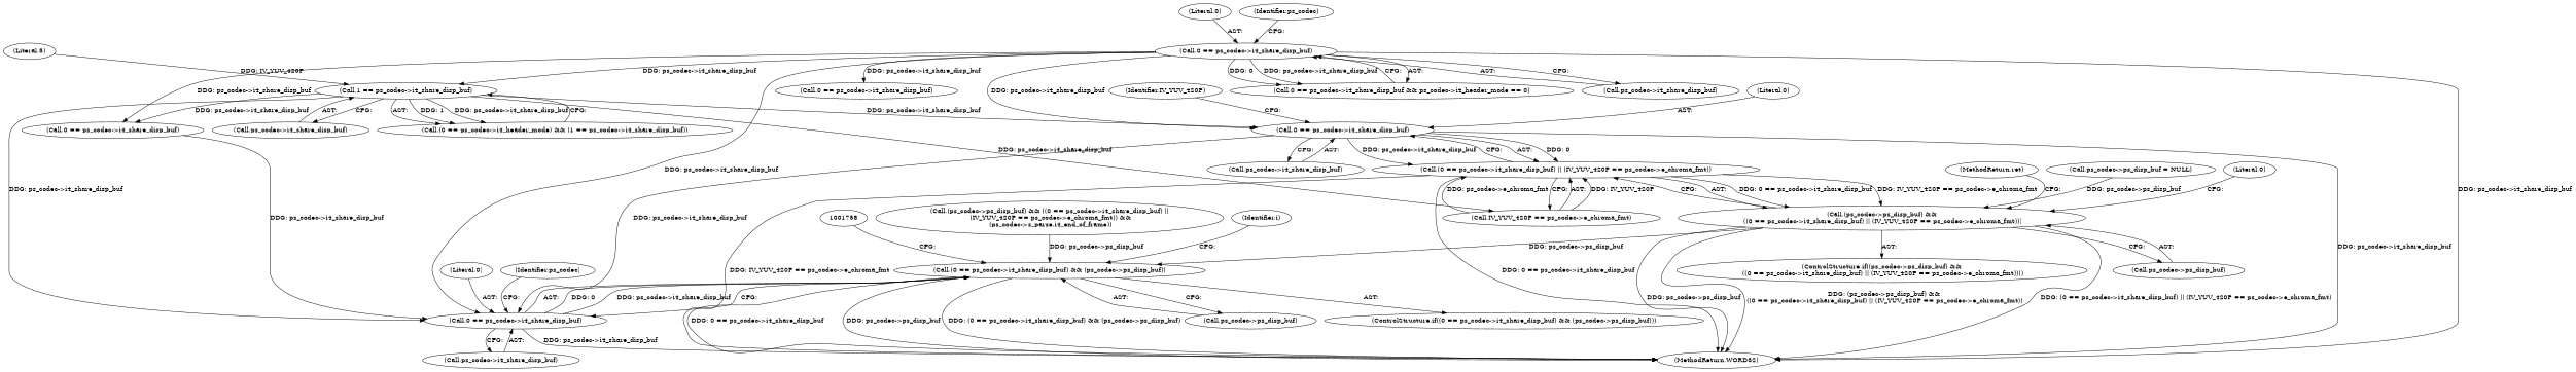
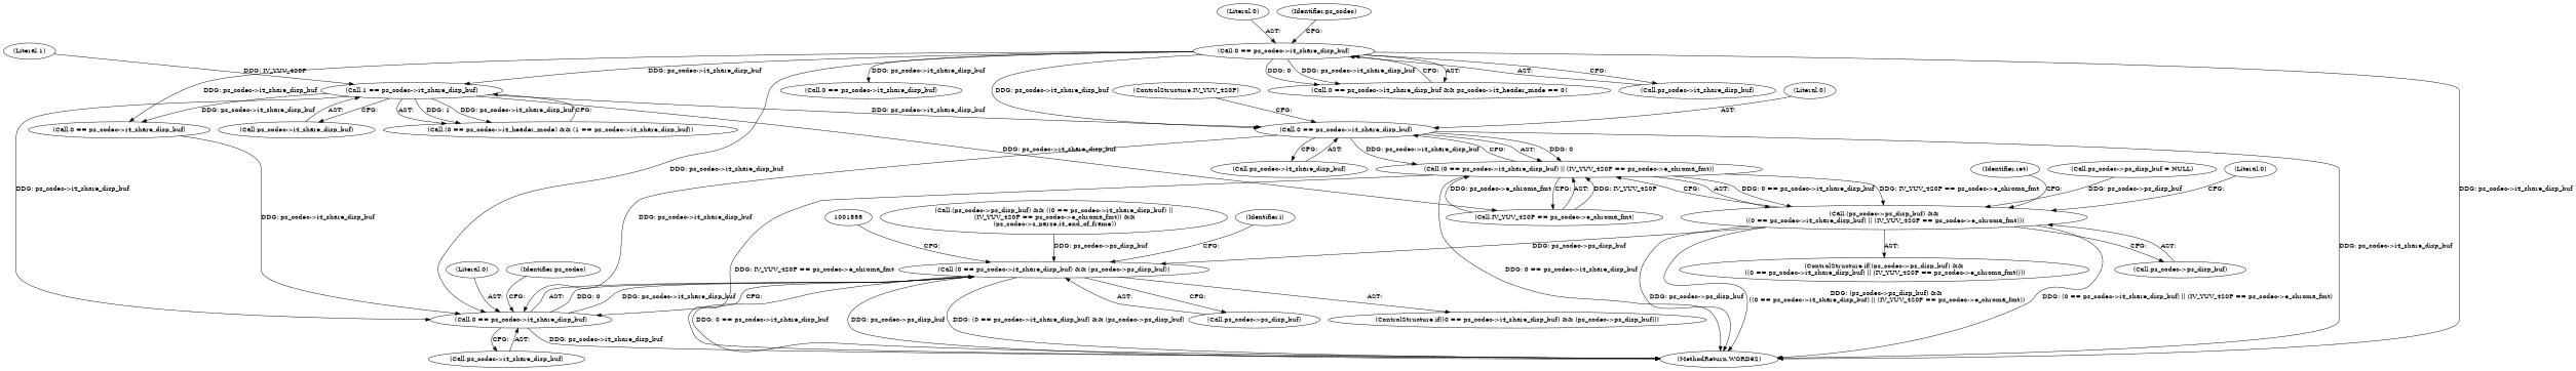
  digraph {
    n1 [label="(Call,0 == ps_codec->i4_share_disp_buf)"]
    n2 [label="(Call,(0 == ps_codec->i4_share_disp_buf) || (IV_YUV_420P == ps_codec->e_chroma_fmt))"]
    n3 [label="(Call,0 == ps_codec->i4_share_disp_buf)"]
    n4 [label="(Call,ps_codec->i4_share_disp_buf)"]
-   n5 [label="(MethodReturn,WORD32)"]
+   n5 [label="(MethodReturn,WORD92)"]
    n6 [label="(Call,(ps_codec->ps_disp_buf) &&\n ((0 == ps_codec->i4_share_disp_buf) || (IV_YUV_420P == ps_codec->e_chroma_fmt)))"]
    n7 [label="(Call,IV_YUV_420P == ps_codec->e_chroma_fmt)"]
    n8 [label="(Call,(0 == ps_codec->i4_share_disp_buf) && (ps_codec->ps_disp_buf))"]
    n9 [label="(Call,ps_codec->i4_share_disp_buf)"]
    n10 [label="(Call,1 == ps_codec->i4_share_disp_buf)"]
    n11 [label="(Call,(0 == ps_codec->i4_header_mode) && (1 == ps_codec->i4_share_disp_buf))"]
    n12 [label="(Call,0 == ps_codec->i4_share_disp_buf)"]
    n13 [label="(Call,ps_codec->i4_share_disp_buf)"]
    n14 [label="(Call,0 == ps_codec->i4_share_disp_buf)"]
    n15 [label="(Call,0 == ps_codec->i4_share_disp_buf)"]
    n16 [label="(Call,0 == ps_codec->i4_share_disp_buf && ps_codec->i4_header_mode == 0)"]
    n17 [label="(Call,ps_codec->i4_share_disp_buf)"]
    n18 [label="(ControlStructure,if((ps_codec->ps_disp_buf) &&\n ((0 == ps_codec->i4_share_disp_buf) || (IV_YUV_420P == ps_codec->e_chroma_fmt))))"]
    n19 [label="(Call,ps_codec->ps_disp_buf)"]
    n20 [label="(Call,ps_codec->ps_disp_buf)"]
    n21 [label="(ControlStructure,if((0 == ps_codec->i4_share_disp_buf) && (ps_codec->ps_disp_buf)))"]
    n22 [label="(Call,(ps_codec->ps_disp_buf) && ((0 == ps_codec->i4_share_disp_buf) ||\n (IV_YUV_420P == ps_codec->e_chroma_fmt)) &&\n (ps_codec->s_parse.i4_end_of_frame))"]
    n23 [label="(Literal,0)"]
    n24 [label="(Literal,0)"]
    n25 [label="(Identifier,ps_codec)"]
    n26 [label="(Literal,0)"]
    n27 [label="(Identifier,ps_codec)"]
-   n28 [label="(MethodReturn,ret)"]
+   n28 [label="(Identifier,ret)"]
    n29 [label="(Literal,0)"]
-   n30 [label="(Identifier,IV_YUV_420P)"]
+   n30 [label="(ControlStructure,IV_YUV_420P)"]
    n31 [label="(Identifier,i)"]
    n32 [label="(Call,ps_codec->ps_disp_buf = NULL)"]
-   n33 [label="(Literal,5)"]
-   1001758
+   n33 [label="(Literal,1)"]
+   1001758 [label=1001858]
    n1 -> n2 [label="AST: "]
    n1 -> n2 [label="DDG: 0"]
    n1 -> n2 [label="DDG: ps_codec->i4_share_disp_buf"]
    n1 -> n3 [label="DDG: ps_codec->i4_share_disp_buf"]
    n1 -> n4 [label="CFG: "]
    n1 -> n5 [label="DDG: ps_codec->i4_share_disp_buf"]
    n2 -> n1 [label="CFG: "]
    n2 -> n5 [label="DDG: IV_YUV_420P == ps_codec->e_chroma_fmt"]
    n2 -> n5 [label="DDG: 0 == ps_codec->i4_share_disp_buf"]
    n2 -> n6 [label="AST: "]
    n2 -> n6 [label="DDG: 0 == ps_codec->i4_share_disp_buf"]
    n2 -> n6 [label="DDG: IV_YUV_420P == ps_codec->e_chroma_fmt"]
    n2 -> n7 [label="CFG: "]
    n3 -> n5 [label="DDG: ps_codec->i4_share_disp_buf"]
    n3 -> n8 [label="AST: "]
    n3 -> n8 [label="DDG: 0"]
    n3 -> n8 [label="DDG: ps_codec->i4_share_disp_buf"]
    n3 -> n9 [label="CFG: "]
    n4 -> n1 [label="AST: "]
    n6 -> n2 [label="CFG: "]
    n6 -> n5 [label="DDG: ps_codec->ps_disp_buf"]
    n6 -> n5 [label="DDG: (ps_codec->ps_disp_buf) &&\n ((0 == ps_codec->i4_share_disp_buf) || (IV_YUV_420P == ps_codec->e_chroma_fmt))"]
    n6 -> n5 [label="DDG: (0 == ps_codec->i4_share_disp_buf) || (IV_YUV_420P == ps_codec->e_chroma_fmt)"]
    n6 -> n8 [label="DDG: ps_codec->ps_disp_buf"]
    n6 -> n18 [label="AST: "]
    n6 -> n19 [label="CFG: "]
    n7 -> n2 [label="AST: "]
    n7 -> n2 [label="DDG: IV_YUV_420P"]
    n7 -> n2 [label="DDG: ps_codec->e_chroma_fmt"]
    n8 -> n3 [label="CFG: "]
    n8 -> n5 [label="DDG: (0 == ps_codec->i4_share_disp_buf) && (ps_codec->ps_disp_buf)"]
    n8 -> n5 [label="DDG: 0 == ps_codec->i4_share_disp_buf"]
    n8 -> n5 [label="DDG: ps_codec->ps_disp_buf"]
    n8 -> n20 [label="CFG: "]
    n8 -> n21 [label="AST: "]
    n9 -> n3 [label="AST: "]
    n10 -> n1 [label="DDG: ps_codec->i4_share_disp_buf"]
    n10 -> n3 [label="DDG: ps_codec->i4_share_disp_buf"]
    n10 -> n7 [label="DDG: ps_codec->i4_share_disp_buf"]
    n10 -> n11 [label="AST: "]
    n10 -> n11 [label="DDG: 1"]
    n10 -> n11 [label="DDG: ps_codec->i4_share_disp_buf"]
    n10 -> n12 [label="DDG: ps_codec->i4_share_disp_buf"]
    n10 -> n13 [label="CFG: "]
    n11 -> n10 [label="CFG: "]
    n12 -> n3 [label="DDG: ps_codec->i4_share_disp_buf"]
    n13 -> n10 [label="AST: "]
    n14 -> n1 [label="DDG: ps_codec->i4_share_disp_buf"]
    n14 -> n3 [label="DDG: ps_codec->i4_share_disp_buf"]
    n14 -> n5 [label="DDG: ps_codec->i4_share_disp_buf"]
    n14 -> n10 [label="DDG: ps_codec->i4_share_disp_buf"]
    n14 -> n12 [label="DDG: ps_codec->i4_share_disp_buf"]
    n14 -> n15 [label="DDG: ps_codec->i4_share_disp_buf"]
    n14 -> n16 [label="AST: "]
    n14 -> n16 [label="DDG: 0"]
    n14 -> n16 [label="DDG: ps_codec->i4_share_disp_buf"]
    n14 -> n17 [label="CFG: "]
    n16 -> n14 [label="CFG: "]
    n17 -> n14 [label="AST: "]
    n19 -> n6 [label="AST: "]
    n20 -> n8 [label="AST: "]
    n22 -> n8 [label="DDG: ps_codec->ps_disp_buf"]
    n23 -> n3 [label="AST: "]
    n24 -> n14 [label="AST: "]
    n25 -> n14 [label="CFG: "]
    n26 -> n6 [label="CFG: "]
    n27 -> n3 [label="CFG: "]
    n28 -> n6 [label="CFG: "]
    n29 -> n1 [label="AST: "]
    n30 -> n1 [label="CFG: "]
    n31 -> n8 [label="CFG: "]
    n32 -> n6 [label="DDG: ps_codec->ps_disp_buf"]
    n33 -> n10 [label="DDG: IV_YUV_420P"]
    1001758 -> n8 [label="CFG: "]
  }
